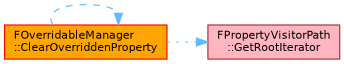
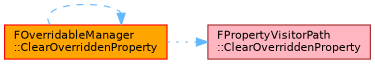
  digraph {
    rankdir=LR
    node [fontname=Helvetica fontsize=10 shape=box style=filled]
    edge [color=steelblue1 fontname=Helvetica fontsize=10 labelfontname=Helvetica labelfontsize=10]
    n1 [color=red fillcolor=orange fontcolor=black height=0.2 label="FOverridableManager\l::ClearOverriddenProperty" width=0.4]
-   n2 [color=brown fillcolor=lightpink height=0.2 label="FPropertyVisitorPath\l::GetRootIterator" width=0.4]
+   n2 [color=brown fillcolor=lightpink height=0.2 label="FPropertyVisitorPath\l::ClearOverriddenProperty" width=0.4]
    n1 -> n1 [style=dashed]
    n1 -> n2 [style=dotted]
  }
